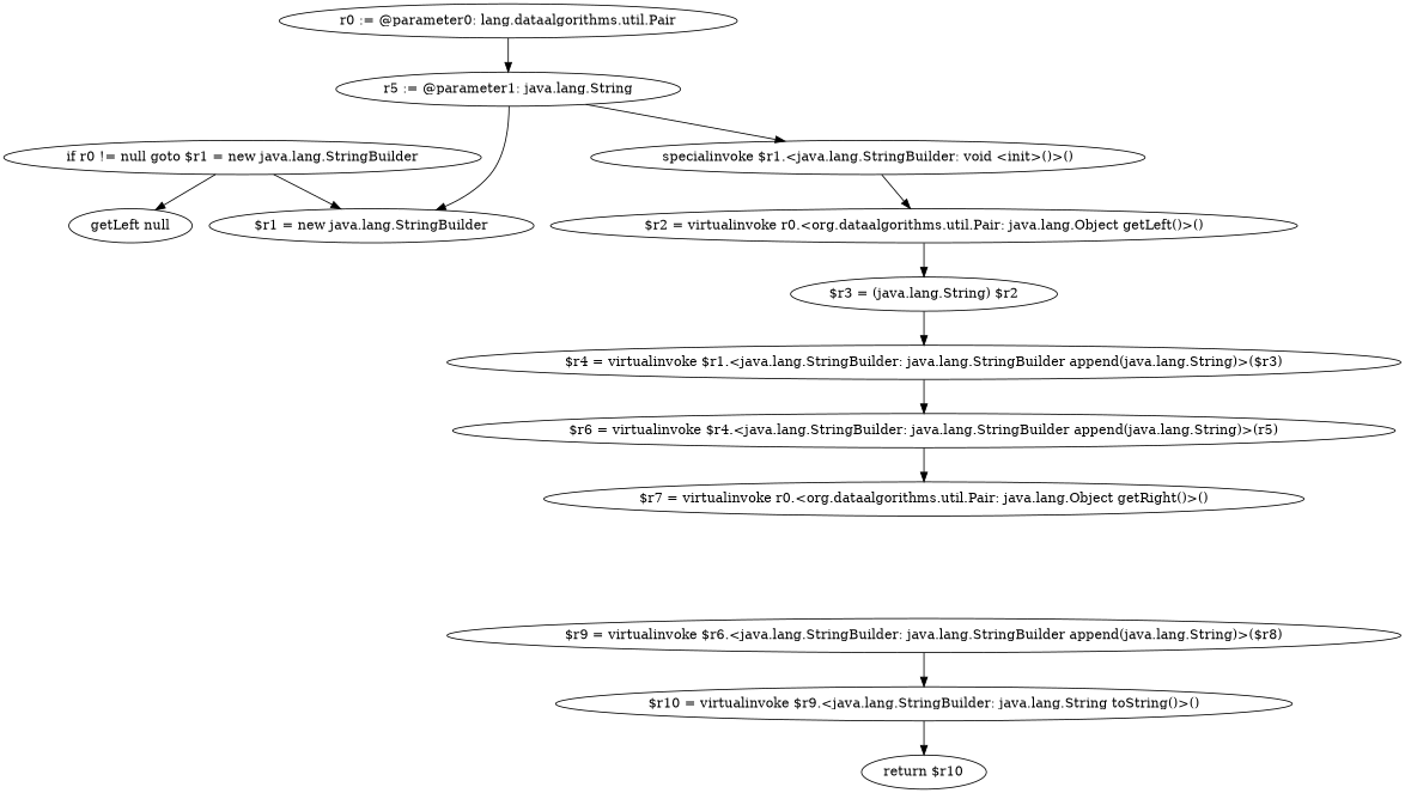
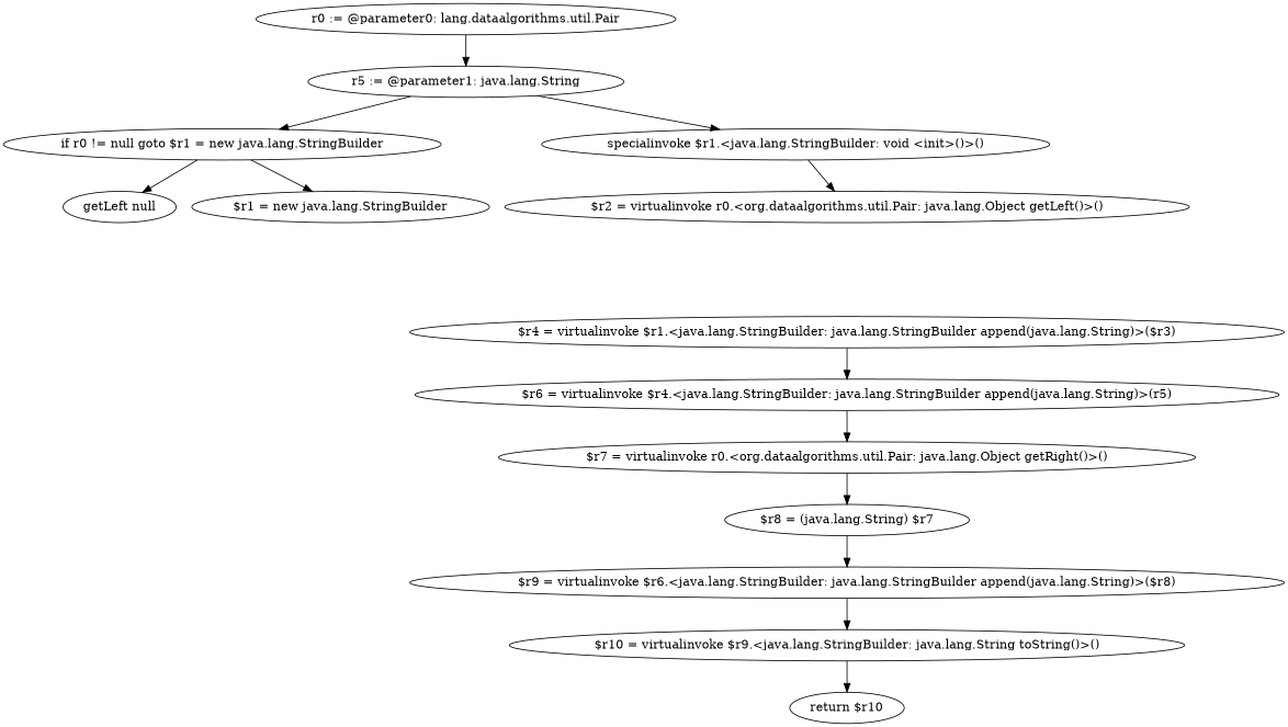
  digraph {
    n1 [label="r0 := @parameter0: lang.dataalgorithms.util.Pair"]
    "r5 := @parameter1: java.lang.String"
    "if r0 != null goto $r1 = new java.lang.StringBuilder"
    "specialinvoke $r1.<java.lang.StringBuilder: void <init>()>()"
    n5 [label="getLeft null"]
    "$r1 = new java.lang.StringBuilder"
    "$r2 = virtualinvoke r0.<org.dataalgorithms.util.Pair: java.lang.Object getLeft()>()"
-   "$r3 = (java.lang.String) $r2"
    "$r4 = virtualinvoke $r1.<java.lang.StringBuilder: java.lang.StringBuilder append(java.lang.String)>($r3)"
    "$r6 = virtualinvoke $r4.<java.lang.StringBuilder: java.lang.StringBuilder append(java.lang.String)>(r5)"
    "$r7 = virtualinvoke r0.<org.dataalgorithms.util.Pair: java.lang.Object getRight()>()"
+   "$r8 = (java.lang.String) $r7"
    "$r9 = virtualinvoke $r6.<java.lang.StringBuilder: java.lang.StringBuilder append(java.lang.String)>($r8)"
    "$r10 = virtualinvoke $r9.<java.lang.StringBuilder: java.lang.String toString()>()"
    "return $r10"
    n1 -> "r5 := @parameter1: java.lang.String"
-   "r5 := @parameter1: java.lang.String" -> "$r1 = new java.lang.StringBuilder"
+   "r5 := @parameter1: java.lang.String" -> "if r0 != null goto $r1 = new java.lang.StringBuilder"
    "r5 := @parameter1: java.lang.String" -> "specialinvoke $r1.<java.lang.StringBuilder: void <init>()>()"
    "if r0 != null goto $r1 = new java.lang.StringBuilder" -> n5
    "if r0 != null goto $r1 = new java.lang.StringBuilder" -> "$r1 = new java.lang.StringBuilder"
    "specialinvoke $r1.<java.lang.StringBuilder: void <init>()>()" -> "$r2 = virtualinvoke r0.<org.dataalgorithms.util.Pair: java.lang.Object getLeft()>()"
-   "$r2 = virtualinvoke r0.<org.dataalgorithms.util.Pair: java.lang.Object getLeft()>()" -> "$r3 = (java.lang.String) $r2"
-   "$r3 = (java.lang.String) $r2" -> "$r4 = virtualinvoke $r1.<java.lang.StringBuilder: java.lang.StringBuilder append(java.lang.String)>($r3)"
    "$r4 = virtualinvoke $r1.<java.lang.StringBuilder: java.lang.StringBuilder append(java.lang.String)>($r3)" -> "$r6 = virtualinvoke $r4.<java.lang.StringBuilder: java.lang.StringBuilder append(java.lang.String)>(r5)"
    "$r6 = virtualinvoke $r4.<java.lang.StringBuilder: java.lang.StringBuilder append(java.lang.String)>(r5)" -> "$r7 = virtualinvoke r0.<org.dataalgorithms.util.Pair: java.lang.Object getRight()>()"
+   "$r7 = virtualinvoke r0.<org.dataalgorithms.util.Pair: java.lang.Object getRight()>()" -> "$r8 = (java.lang.String) $r7"
+   "$r8 = (java.lang.String) $r7" -> "$r9 = virtualinvoke $r6.<java.lang.StringBuilder: java.lang.StringBuilder append(java.lang.String)>($r8)"
    "$r9 = virtualinvoke $r6.<java.lang.StringBuilder: java.lang.StringBuilder append(java.lang.String)>($r8)" -> "$r10 = virtualinvoke $r9.<java.lang.StringBuilder: java.lang.String toString()>()"
    "$r10 = virtualinvoke $r9.<java.lang.StringBuilder: java.lang.String toString()>()" -> "return $r10"
  }
